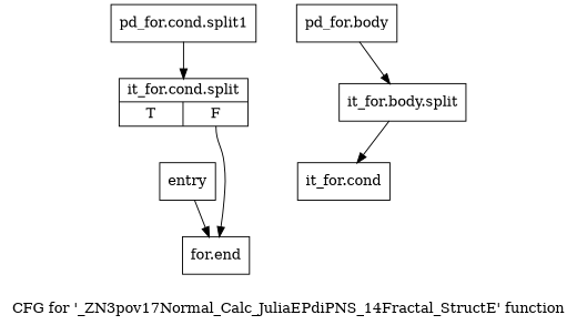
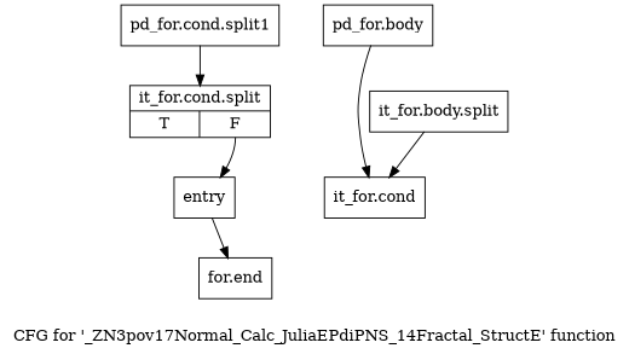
  digraph {
    label="CFG for '_ZN3pov17Normal_Calc_JuliaEPdiPNS_14Fractal_StructE' function"
    node [shape=record]
    n1 [label="{entry}"]
    n2 [label="{for.end}"]
    n3 [label="{it_for.cond}"]
    n4 [label="{pd_for.cond.split1}"]
    n5 [label="{it_for.cond.split|{<s0>T|<s1>F}}"]
    n6 [label="{pd_for.body}"]
    n7 [label="{it_for.body.split}"]
    n1 -> n2
    n4 -> n5
-   n5 -> n2 [tailport=s1]
-   n6 -> n7
+   n5 -> n1 [tailport=s1]
+   n6 -> n3
    n7 -> n3
  }
